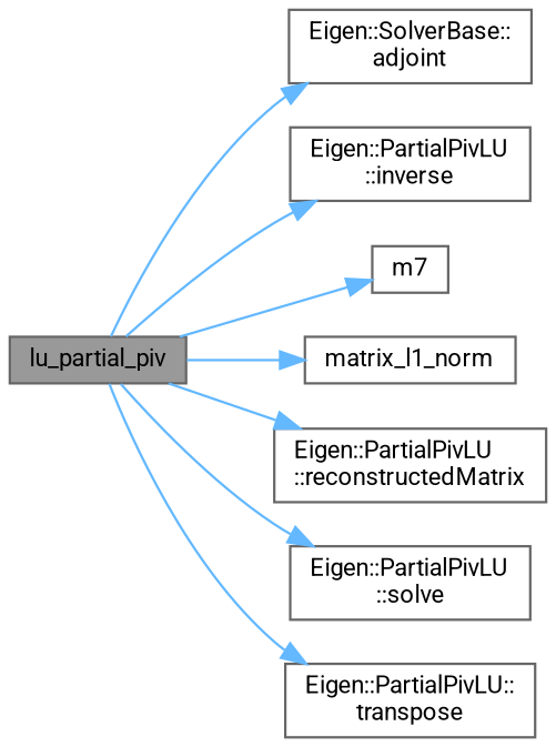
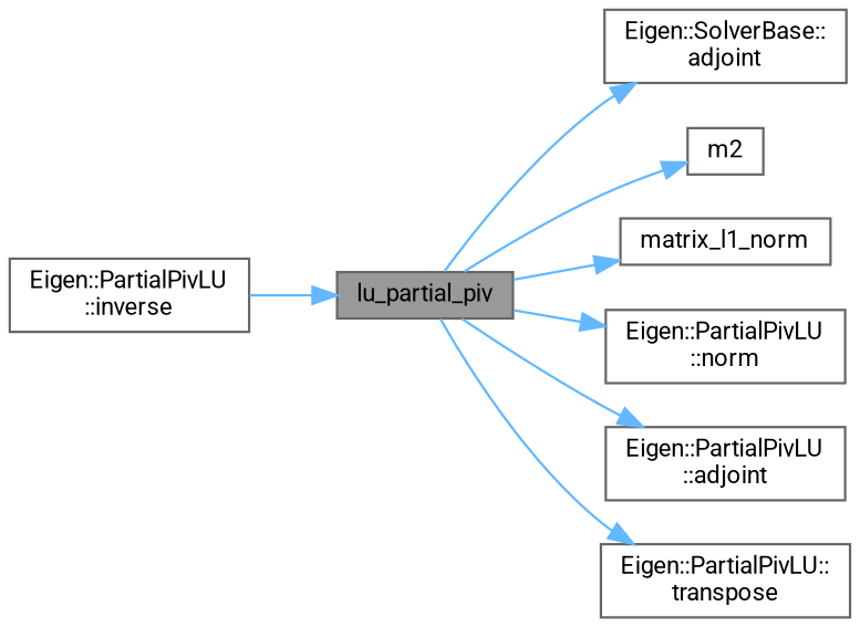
  digraph {
    fontname=Roboto
    rankdir=LR
    node [color=grey40 fillcolor=white fontname=Roboto fontsize=10 shape=box style=filled]
    edge [color=steelblue1 fontname=Roboto fontsize=10 labelfontname=Helvetica labelfontsize=10 style=solid]
    n1 [color=gray40 fillcolor=grey60 fontcolor=black height=0.2 label=lu_partial_piv width=0.4]
    n2 [height=0.2 label="Eigen::SolverBase::\ladjoint" width=0.4]
    n3 [height=0.2 label="Eigen::PartialPivLU\l::inverse" width=0.4]
-   n4 [height=0.2 label=m7 width=0.4]
+   n4 [height=0.2 label=m2 width=0.4]
    n5 [height=0.2 label=matrix_l1_norm width=0.4]
-   n6 [height=0.2 label="Eigen::PartialPivLU\l::reconstructedMatrix" width=0.4]
-   n7 [height=0.2 label="Eigen::PartialPivLU\l::solve" width=0.4]
+   n6 [height=0.2 label="Eigen::PartialPivLU\l::norm" width=0.4]
+   n7 [height=0.2 label="Eigen::PartialPivLU\l::adjoint" width=0.4]
    n8 [height=0.2 label="Eigen::PartialPivLU::\ltranspose" width=0.4]
    n1 -> n2
-   n1 -> n3
+   n3 -> n1
    n1 -> n4
    n1 -> n5
    n1 -> n6
    n1 -> n7
    n1 -> n8
  }
